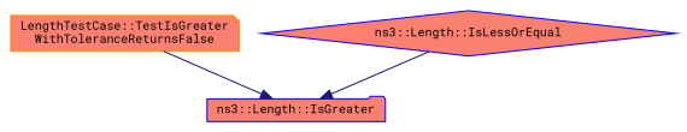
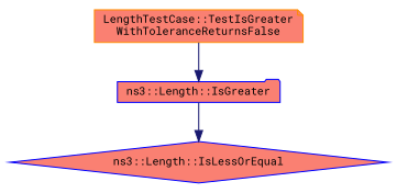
  digraph {
    fontname="Roboto Mono"
    rankdir=TB
    node [color=blue fillcolor=salmon fontname="Roboto Mono" fontsize=10 style=filled]
    edge [color=midnightblue fontname="Roboto Mono" fontsize=10 labelfontname=Helvetica labelfontsize=10 style=solid]
    n1 [color=darkorange fontcolor=black height=0.2 label="LengthTestCase::TestIsGreater\lWithToleranceReturnsFalse" shape=note width=0.4]
    n2 [height=0.2 label="ns3::Length::IsGreater" shape=folder width=0.4]
    n3 [height=0.2 label="ns3::Length::IsLessOrEqual" shape=diamond width=0.4]
    n1 -> n2
-   n3 -> n2
+   n2 -> n3
  }
